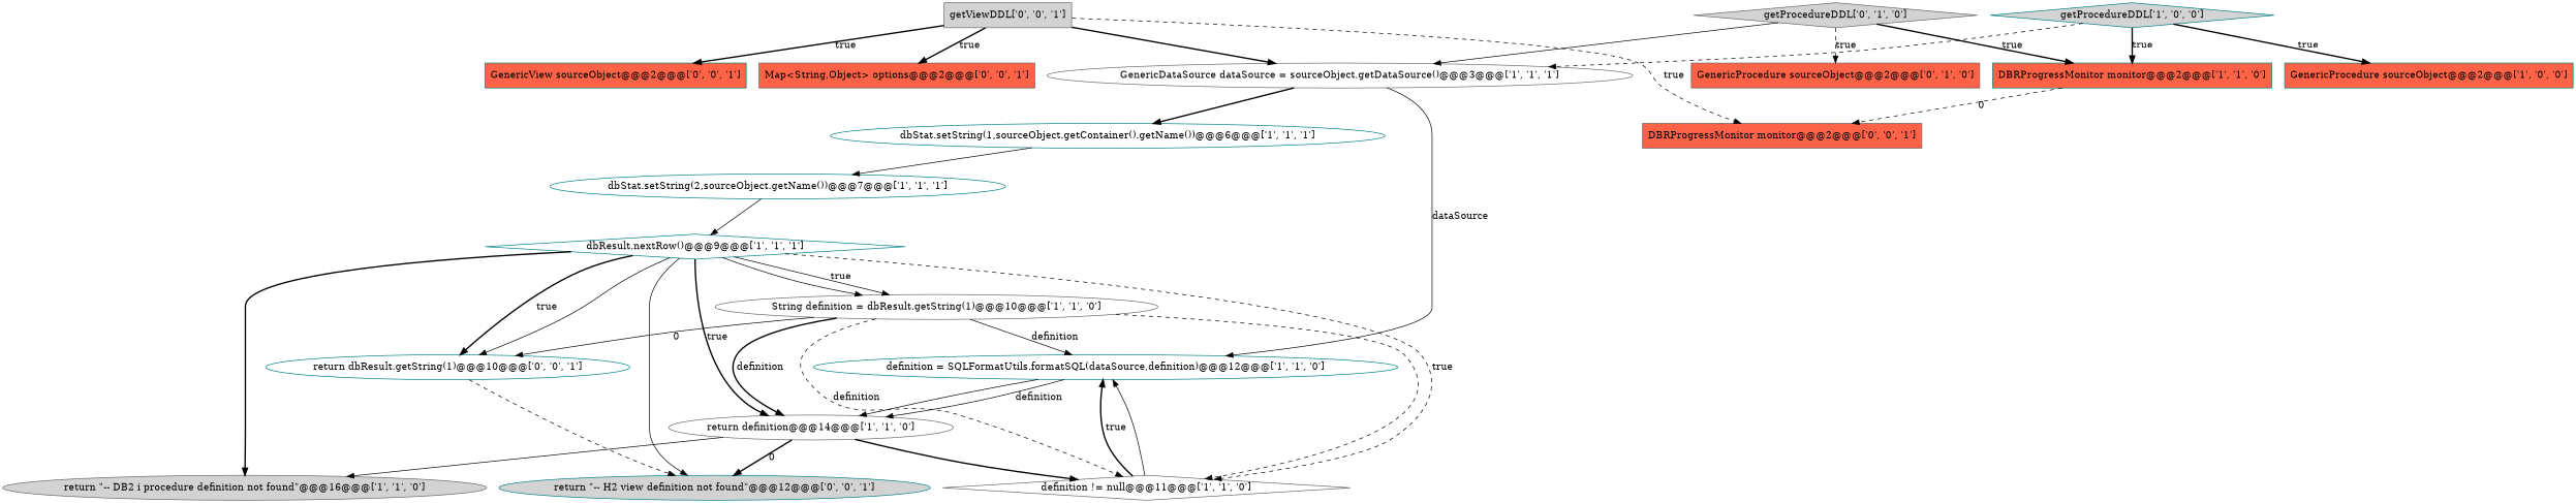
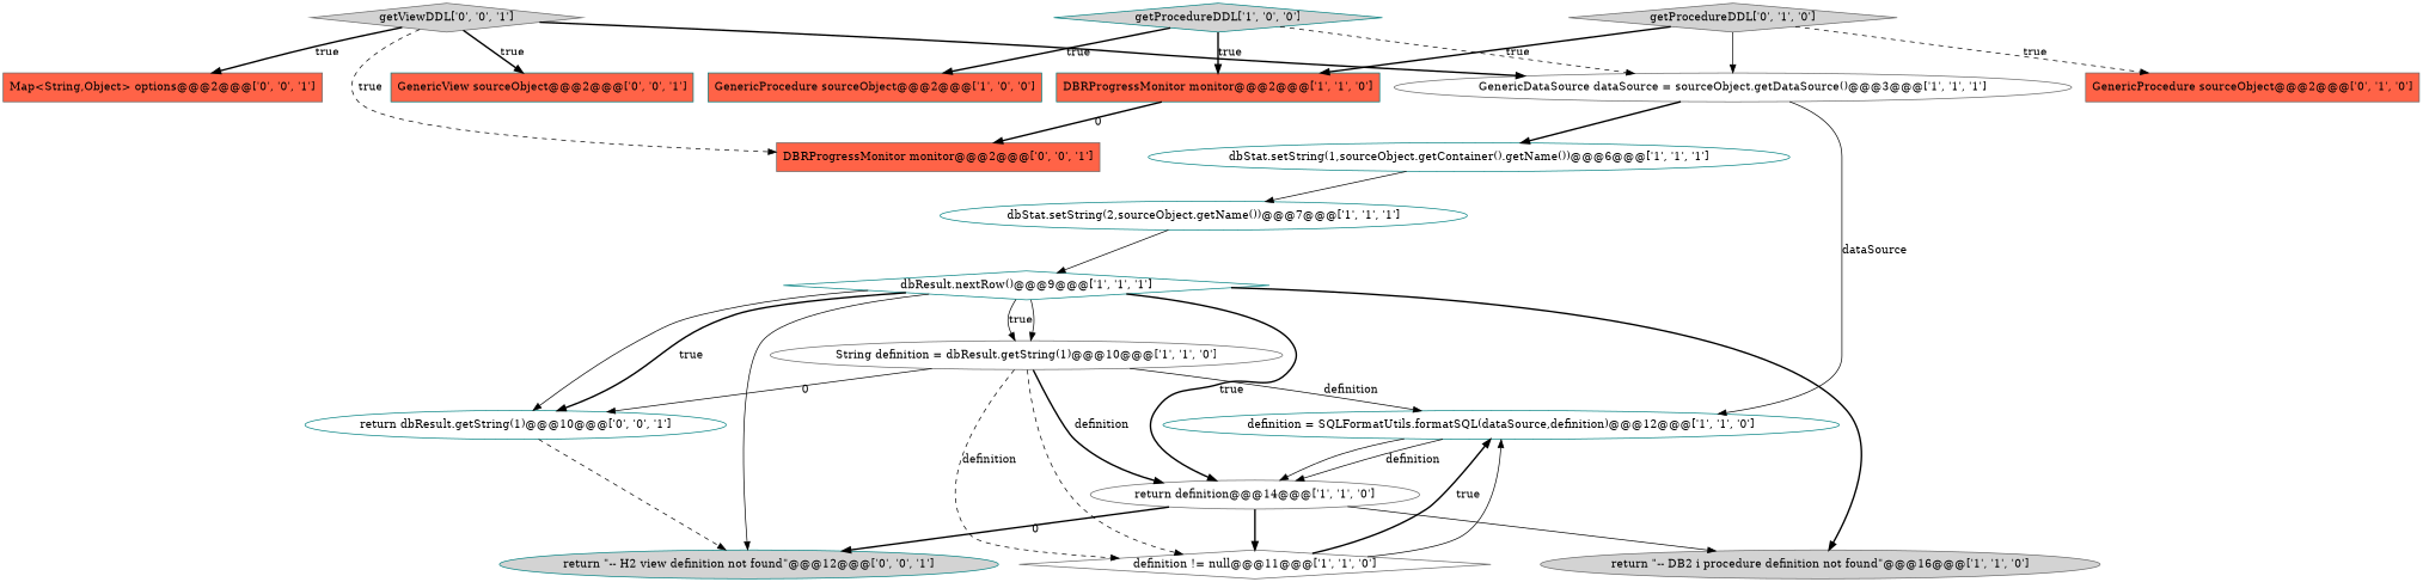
  digraph {
    node [color=teal fillcolor=white shape=ellipse style=filled]
    edge [style=bold]
    n1 [fillcolor=lightgray label="getProcedureDDL['1', '0', '0']" shape=diamond]
    n2 [color=gray40 label="GenericDataSource dataSource = sourceObject.getDataSource()@@@3@@@['1', '1', '1']"]
    n3 [fillcolor=tomato label="DBRProgressMonitor monitor@@@2@@@['1', '1', '0']" shape=box]
    n4 [fillcolor=tomato label="GenericProcedure sourceObject@@@2@@@['1', '0', '0']" shape=box]
    n5 [label="definition = SQLFormatUtils.formatSQL(dataSource,definition)@@@12@@@['1', '1', '0']"]
    n6 [label="dbStat.setString(1,sourceObject.getContainer().getName())@@@6@@@['1', '1', '1']"]
    n7 [color=gray40 fillcolor=tomato label="DBRProgressMonitor monitor@@@2@@@['0', '0', '1']" shape=box]
    n8 [color=gray40 label="String definition = dbResult.getString(1)@@@10@@@['1', '1', '0']"]
    n9 [label="return dbResult.getString(1)@@@10@@@['0', '0', '1']"]
    n10 [color=gray40 label="return definition@@@14@@@['1', '1', '0']"]
    n11 [color=gray40 label="definition != null@@@11@@@['1', '1', '0']" shape=diamond]
    n12 [fillcolor=lightgray label="return \"-- H2 view definition not found\"@@@12@@@['0', '0', '1']"]
    n13 [color=gray40 fillcolor=lightgray label="return \"-- DB2 i procedure definition not found\"@@@16@@@['1', '1', '0']"]
    n14 [label="dbStat.setString(2,sourceObject.getName())@@@7@@@['1', '1', '1']"]
    n15 [label="dbResult.nextRow()@@@9@@@['1', '1', '1']" shape=diamond]
    n16 [color=gray40 fillcolor=tomato label="Map<String,Object> options@@@2@@@['0', '0', '1']" shape=box]
    n17 [fillcolor=tomato label="GenericView sourceObject@@@2@@@['0', '0', '1']" shape=box]
-   n18 [color=gray40 fillcolor=lightgray label="getViewDDL['0', '0', '1']" shape=box]
+   n18 [color=gray40 fillcolor=lightgray label="getViewDDL['0', '0', '1']" shape=diamond]
    n19 [color=gray40 fillcolor=tomato label="GenericProcedure sourceObject@@@2@@@['0', '1', '0']" shape=box]
    n20 [color=gray40 fillcolor=lightgray label="getProcedureDDL['0', '1', '0']" shape=diamond]
    n1 -> n2 [style=dashed]
    n1 -> n3 [label=true]
    n1 -> n4 [label=true]
    n2 -> n5 [label=dataSource style=solid]
    n2 -> n6
-   n3 -> n7 [label=0 style=dashed]
+   n3 -> n7 [label=0]
    n5 -> n10 [label=definition style=solid]
    n5 -> n10 [style=solid]
    n6 -> n14 [style=solid]
    n8 -> n5 [label=definition style=solid]
    n8 -> n9 [label=0 style=solid]
    n8 -> n10 [label=definition]
    n8 -> n11 [style=dashed]
    n8 -> n11 [label=definition style=dashed]
    n9 -> n12 [style=dashed]
    n10 -> n11
    n10 -> n12 [label=0]
    n10 -> n13 [style=solid]
    n11 -> n5 [style=solid]
    n11 -> n5 [label=true]
    n14 -> n15 [style=solid]
    n15 -> n8 [label=true style=solid]
    n15 -> n8 [style=solid]
    n15 -> n9 [label=true]
    n15 -> n9 [style=solid]
    n15 -> n10 [label=true]
-   n15 -> n11 [label=true style=dashed]
    n15 -> n12 [style=solid]
    n15 -> n13
    n18 -> n2
    n18 -> n7 [label=true style=dashed]
    n18 -> n16 [label=true]
    n18 -> n17 [label=true]
    n20 -> n2 [style=solid]
    n20 -> n3 [label=true]
    n20 -> n19 [label=true style=dashed]
  }
